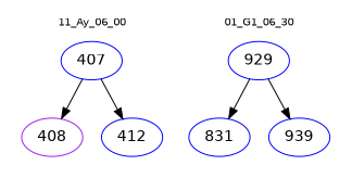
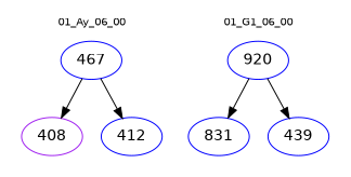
  digraph {
    fontname="DejaVu Sans"
    node [color=blue fontname="DejaVu Sans"]
    edge [color=black fontname="DejaVu Sans"]
-   n1 [label=407]
+   n1 [label=467]
    n2 [color=purple label=408]
    n3 [label=412]
-   n4 [label=929]
+   n4 [label=920]
    n5 [label=831]
-   n6 [label=939]
+   n6 [label=439]
    subgraph cluster_1 {
      color=white
      fontsize=10
-     label="11_Ay_06_00"
+     label="01_Ay_06_00"
      n1
      n2
      n3
    }
    subgraph cluster_2 {
      color=white
      fontsize=10
-     label="01_G1_06_30"
+     label="01_G1_06_00"
      n4
      n5
      n6
    }
    n1 -> n2
    n1 -> n3
    n4 -> n5
    n4 -> n6
  }
